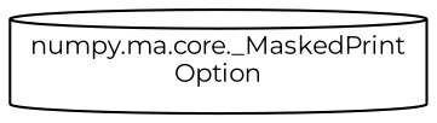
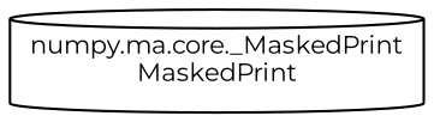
  digraph {
    rankdir=LR
    fontname=Montserrat
-   n1 [color=black fillcolor=white fontname=Montserrat fontsize=10 height=0.2 label="numpy.ma.core._MaskedPrint\lOption" shape=cylinder style=filled width=0.4]
+   n1 [color=black fillcolor=white fontname=Montserrat fontsize=10 height=0.2 label="numpy.ma.core._MaskedPrint\lMaskedPrint" shape=cylinder style=filled width=0.4]
  }
